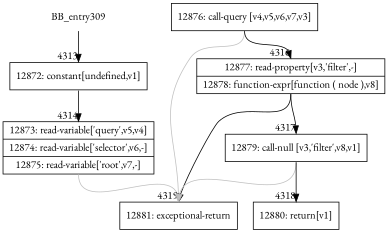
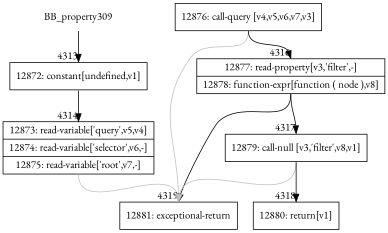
  digraph {
    fontname="EB Garamond"
    rankdir=TD
    node [fontname="EB Garamond" shape=record]
    edge [fontname="EB Garamond" headport=n tailport=s]
-   BB_entry309 [shape=none]
+   BB_entry309 [shape=none label=BB_property309]
    n2 [label="{12872: constant[undefined,v1]}"]
    n3 [label="{12873: read-variable['query',v5,v4]|12874: read-variable['selector',v6,-]|12875: read-variable['root',v7,-]}"]
    n4 [label="{12881: exceptional-return}"]
    n5 [label="{12876: call-query [v4,v5,v6,v7,v3]}"]
    n6 [label="{12877: read-property[v3,'filter',-]|12878: function-expr[function ( node ),v8]}"]
    n7 [label="{12879: call-null [v3,'filter',v8,v1]}"]
    n8 [label="{12880: return[v1]}"]
    BB_entry309 -> n2 [headlabel="    4313"]
    n2 -> n3 [headlabel="      4314"]
    n3 -> n4 [color=gray headlabel="      4319"]
    n5 -> n4 [color=gray]
    n5 -> n6 [headlabel="      4316"]
    n6 -> n4 [color=black]
    n6 -> n7 [headlabel="      4317"]
    n7 -> n4 [color=gray]
    n7 -> n8 [headlabel="      4318"]
  }
